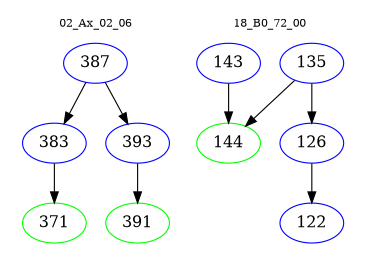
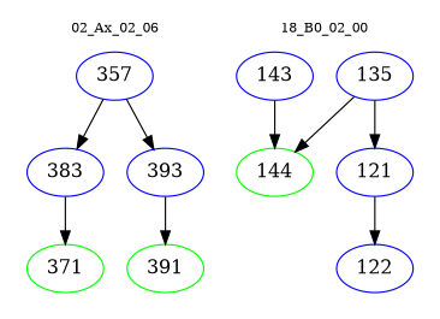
  digraph {
    node [color=blue]
    edge [color=black]
-   n1 [label=387]
+   n1 [label=357]
    n2 [label=383]
    n3 [label=393]
    n4 [color=green label=371]
    n5 [color=green label=391]
    n6 [label=135]
-   n7 [label=126]
+   n7 [label=121]
    n8 [label=143]
    n9 [label=122]
    n10 [color=green label=144]
    subgraph cluster_1 {
      color=white
      fontsize=10
      label="02_Ax_02_06"
      n1
      n2
      n3
      n4
      n5
    }
    subgraph cluster_2 {
      color=white
      fontsize=10
-     label="18_B0_72_00"
+     label="18_B0_02_00"
      n6
      n7
      n8
      n9
      n10
    }
    n1 -> n2
    n1 -> n3
    n2 -> n4
    n3 -> n5
    n6 -> n7
    n6 -> n10
    n7 -> n9
    n8 -> n10
  }
